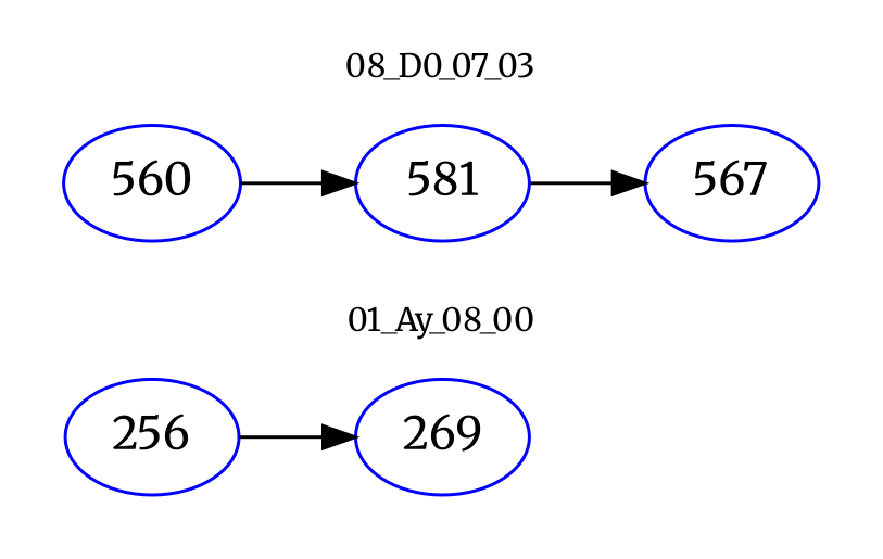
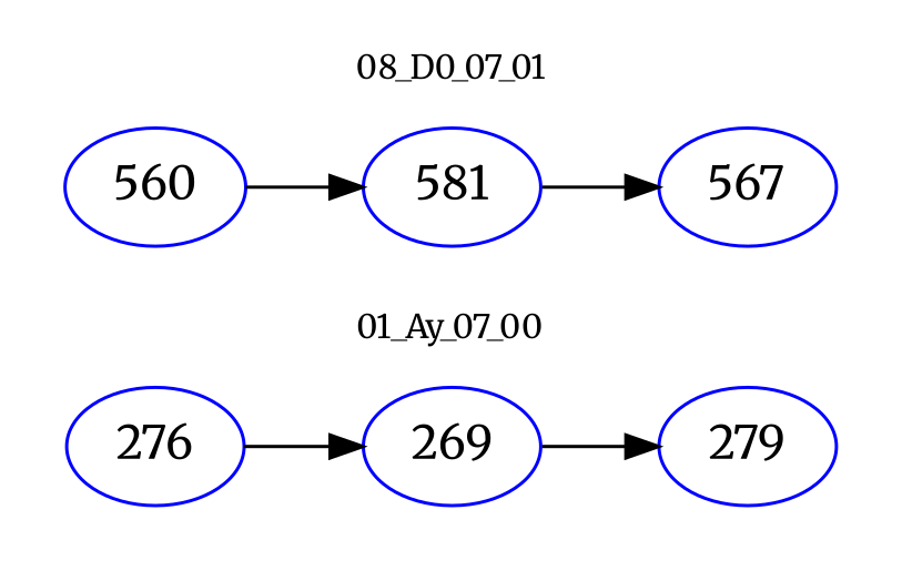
  digraph {
    fontname=Merriweather
    rankdir=LR
    node [color=blue fontname=Merriweather]
    edge [color=black fontname=Merriweather]
-   n1 [label=256]
+   n1 [label=276]
    n2 [label=269]
+   n3 [label=279]
    n4 [label=560]
    n5 [label=581]
    n6 [label=567]
    subgraph cluster_1 {
      color=white
      fontsize=10
-     label="01_Ay_08_00"
+     label="01_Ay_07_00"
      n1
      n2
+     n3
    }
    subgraph cluster_2 {
      color=white
      fontsize=10
-     label="08_D0_07_03"
+     label="08_D0_07_01"
      n4
      n5
      n6
    }
    n1 -> n2
+   n2 -> n3
    n4 -> n5
    n5 -> n6
  }
